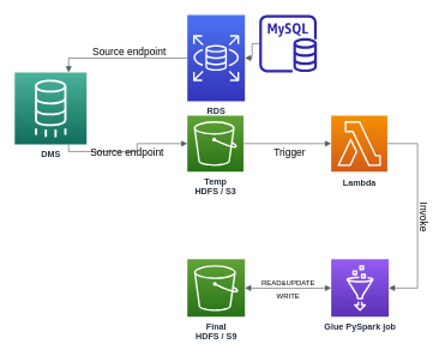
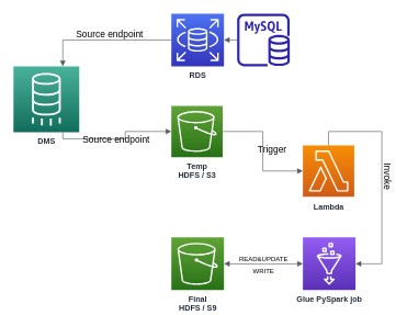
  <mxCell id="0" />
  <mxCell id="1" parent="0" />
- <mxCell id="2" value="&lt;b&gt;Lambda&lt;/b&gt;" style="outlineConnect=0;fontColor=#232F3E;gradientColor=#F78E04;gradientDirection=north;fillColor=#D05C17;strokeColor=#ffffff;dashed=0;verticalLabelPosition=bottom;verticalAlign=top;align=center;html=1;fontSize=12;fontStyle=0;aspect=fixed;shape=mxgraph.aws4.resourceIcon;resIcon=mxgraph.aws4.lambda;labelBackgroundColor=#ffffff;spacingTop=3;" parent="1" vertex="1"><mxGeometry x="460" y="160" width="78" height="78" as="geometry" /></mxCell>
+ <mxCell id="2" value="&lt;b&gt;Lambda&lt;/b&gt;" style="outlineConnect=0;fontColor=#232F3E;gradientColor=#F78E04;gradientDirection=north;fillColor=#D05C17;strokeColor=#ffffff;dashed=0;verticalLabelPosition=bottom;verticalAlign=top;align=center;html=1;fontSize=12;fontStyle=0;aspect=fixed;shape=mxgraph.aws4.resourceIcon;resIcon=mxgraph.aws4.lambda;labelBackgroundColor=#ffffff;spacingTop=3;" parent="1" vertex="1"><mxGeometry x="460" y="220" width="78" height="78" as="geometry" /></mxCell>
  <mxCell id="3" value="&lt;b style=&quot;background-color: rgba(255, 255, 255, 0);&quot;&gt;Temp&lt;br&gt;HDFS / S3&lt;/b&gt;" style="outlineConnect=0;fontColor=#232F3E;gradientColor=#60A337;gradientDirection=north;fillColor=#277116;strokeColor=#ffffff;dashed=0;verticalLabelPosition=bottom;verticalAlign=top;align=center;html=1;fontSize=12;fontStyle=0;aspect=fixed;shape=mxgraph.aws4.resourceIcon;resIcon=mxgraph.aws4.s3;labelBackgroundColor=#ffffff;" parent="1" vertex="1"><mxGeometry x="260" y="160" width="78" height="78" as="geometry" /></mxCell>
  <mxCell id="4" value="&lt;b&gt;Glue PySpark job&lt;/b&gt;" style="outlineConnect=0;fontColor=#232F3E;gradientColor=#945DF2;gradientDirection=north;fillColor=#5A30B5;strokeColor=#ffffff;dashed=0;verticalLabelPosition=bottom;verticalAlign=top;align=center;html=1;fontSize=12;fontStyle=0;aspect=fixed;shape=mxgraph.aws4.resourceIcon;resIcon=mxgraph.aws4.glue;labelBackgroundColor=#ffffff;" parent="1" vertex="1"><mxGeometry x="460" y="360" width="80" height="80" as="geometry" /></mxCell>
- <mxCell id="5" value="&lt;b&gt;RDS&lt;/b&gt;" style="sketch=0;points=[[0,0,0],[0.25,0,0],[0.5,0,0],[0.75,0,0],[1,0,0],[0,1,0],[0.25,1,0],[0.5,1,0],[0.75,1,0],[1,1,0],[0,0.25,0],[0,0.5,0],[0,0.75,0],[1,0.25,0],[1,0.5,0],[1,0.75,0]];outlineConnect=0;fontColor=#232F3E;gradientColor=#4D72F3;gradientDirection=north;fillColor=#3334B9;strokeColor=#ffffff;dashed=0;verticalLabelPosition=bottom;verticalAlign=top;align=center;html=1;fontSize=12;fontStyle=0;aspect=fixed;shape=mxgraph.aws4.resourceIcon;resIcon=mxgraph.aws4.rds;" vertex="1" parent="1"><mxGeometry x="260" y="20" width="80" height="120" as="geometry" /></mxCell>
+ <mxCell id="5" value="&lt;b&gt;RDS&lt;/b&gt;" style="sketch=0;points=[[0,0,0],[0.25,0,0],[0.5,0,0],[0.75,0,0],[1,0,0],[0,1,0],[0.25,1,0],[0.5,1,0],[0.75,1,0],[1,1,0],[0,0.25,0],[0,0.5,0],[0,0.75,0],[1,0.25,0],[1,0.5,0],[1,0.75,0]];outlineConnect=0;fontColor=#232F3E;gradientColor=#4D72F3;gradientDirection=north;fillColor=#3334B9;strokeColor=#ffffff;dashed=0;verticalLabelPosition=bottom;verticalAlign=top;align=center;html=1;fontSize=12;fontStyle=0;aspect=fixed;shape=mxgraph.aws4.resourceIcon;resIcon=mxgraph.aws4.rds;" vertex="1" parent="1"><mxGeometry x="260" y="20" width="80" height="80" as="geometry" /></mxCell>
  <mxCell id="6" value="&lt;b&gt;Final&lt;br&gt;HDFS / S9&lt;/b&gt;" style="outlineConnect=0;fontColor=#232F3E;gradientColor=#60A337;gradientDirection=north;fillColor=#277116;strokeColor=#ffffff;dashed=0;verticalLabelPosition=bottom;verticalAlign=top;align=center;html=1;fontSize=12;fontStyle=0;aspect=fixed;shape=mxgraph.aws4.resourceIcon;resIcon=mxgraph.aws4.s3;labelBackgroundColor=#ffffff;" vertex="1" parent="1"><mxGeometry x="260" y="360" width="80" height="80" as="geometry" /></mxCell>
  <mxCell id="7" value="" style="sketch=0;outlineConnect=0;fontColor=#232F3E;gradientColor=none;fillColor=#2E27AD;strokeColor=none;dashed=0;verticalLabelPosition=bottom;verticalAlign=top;align=center;html=1;fontSize=12;fontStyle=0;aspect=fixed;pointerEvents=1;shape=mxgraph.aws4.rds_mysql_instance;" vertex="1" parent="1"><mxGeometry x="360" y="20" width="80" height="80" as="geometry" /></mxCell>
  <mxCell id="8" value="&lt;b&gt;DMS&lt;/b&gt;" style="sketch=0;points=[[0,0,0],[0.25,0,0],[0.5,0,0],[0.75,0,0],[1,0,0],[0,1,0],[0.25,1,0],[0.5,1,0],[0.75,1,0],[1,1,0],[0,0.25,0],[0,0.5,0],[0,0.75,0],[1,0.25,0],[1,0.5,0],[1,0.75,0]];outlineConnect=0;fontColor=#232F3E;gradientColor=#4AB29A;gradientDirection=north;fillColor=#116D5B;strokeColor=#ffffff;dashed=0;verticalLabelPosition=bottom;verticalAlign=top;align=center;html=1;fontSize=12;fontStyle=0;aspect=fixed;shape=mxgraph.aws4.resourceIcon;resIcon=mxgraph.aws4.database_migration_service;" vertex="1" parent="1"><mxGeometry x="20" y="100" width="100" height="100" as="geometry" /></mxCell>
  <mxCell id="9" value="" style="edgeStyle=orthogonalEdgeStyle;html=1;endArrow=none;elbow=vertical;startArrow=block;startFill=1;strokeColor=#545B64;rounded=0;exitX=1;exitY=0.5;exitDx=0;exitDy=0;exitPerimeter=0;" edge="1" parent="1" source="5" target="7"><mxGeometry width="100" relative="1" as="geometry"><mxPoint x="305" y="140" as="sourcePoint" /><mxPoint x="350" y="110" as="targetPoint" /></mxGeometry></mxCell>
  <mxCell id="10" value="" style="edgeStyle=orthogonalEdgeStyle;html=1;endArrow=none;elbow=vertical;startArrow=block;startFill=1;strokeColor=#545B64;rounded=0;entryX=0;entryY=0.5;entryDx=0;entryDy=0;entryPerimeter=0;exitX=0.75;exitY=0;exitDx=0;exitDy=0;exitPerimeter=0;" edge="1" parent="1" source="8" target="5"><mxGeometry width="100" relative="1" as="geometry"><mxPoint x="251" y="199" as="sourcePoint" /><mxPoint x="110" y="175" as="targetPoint" /></mxGeometry></mxCell>
  <mxCell id="11" value="&lt;font style=&quot;font-size: 14px;&quot;&gt;Source endpoint&lt;/font&gt;" style="edgeLabel;html=1;align=center;verticalAlign=middle;resizable=0;points=[];labelBackgroundColor=none;" vertex="1" connectable="0" parent="10"><mxGeometry x="-0.349" y="-2" relative="1" as="geometry"><mxPoint x="43" y="-12" as="offset" /></mxGeometry></mxCell>
  <mxCell id="12" value="" style="edgeStyle=orthogonalEdgeStyle;html=1;endArrow=none;elbow=vertical;startArrow=block;startFill=1;strokeColor=#545B64;rounded=0;entryX=0.75;entryY=1;entryDx=0;entryDy=0;entryPerimeter=0;" edge="1" parent="1" source="3" target="8"><mxGeometry width="100" relative="1" as="geometry"><mxPoint x="230" y="220" as="sourcePoint" /><mxPoint x="275" y="60" as="targetPoint" /></mxGeometry></mxCell>
  <mxCell id="13" value="&lt;font style=&quot;font-size: 14px;&quot;&gt;Source endpoint&lt;/font&gt;" style="edgeLabel;html=1;align=center;verticalAlign=middle;resizable=0;points=[];labelBackgroundColor=none;" vertex="1" connectable="0" parent="12"><mxGeometry x="-0.349" y="-2" relative="1" as="geometry"><mxPoint x="-24" y="13" as="offset" /></mxGeometry></mxCell>
  <mxCell id="14" value="" style="edgeStyle=orthogonalEdgeStyle;html=1;endArrow=none;elbow=vertical;startArrow=block;startFill=1;strokeColor=#545B64;rounded=0;fontSize=14;" edge="1" parent="1" source="2" target="3"><mxGeometry width="100" relative="1" as="geometry"><mxPoint x="70" y="190" as="sourcePoint" /><mxPoint x="380" y="230" as="targetPoint" /></mxGeometry></mxCell>
  <mxCell id="15" value="Trigger" style="edgeLabel;html=1;align=center;verticalAlign=middle;resizable=0;points=[];fontSize=14;labelBackgroundColor=none;" vertex="1" connectable="0" parent="14"><mxGeometry x="0.171" y="-1" relative="1" as="geometry"><mxPoint x="12" y="12" as="offset" /></mxGeometry></mxCell>
  <mxCell id="16" value="" style="edgeStyle=orthogonalEdgeStyle;html=1;endArrow=none;elbow=vertical;startArrow=block;startFill=1;strokeColor=#545B64;rounded=0;fontSize=14;" edge="1" parent="1" target="2"><mxGeometry width="100" relative="1" as="geometry"><mxPoint x="540" y="400" as="sourcePoint" /><mxPoint x="550" y="190" as="targetPoint" /><Array as="points"><mxPoint x="580" y="400" /><mxPoint x="580" y="199" /></Array></mxGeometry></mxCell>
  <mxCell id="17" value="&lt;font style=&quot;font-size: 14px;&quot;&gt;Invoke&lt;/font&gt;" style="edgeLabel;html=1;align=center;verticalAlign=middle;resizable=0;points=[];fontSize=10;rotation=90;labelBackgroundColor=none;" vertex="1" connectable="0" parent="16"><mxGeometry x="0.135" y="-1" relative="1" as="geometry"><mxPoint x="9" y="21" as="offset" /></mxGeometry></mxCell>
  <mxCell id="18" value="" style="edgeStyle=orthogonalEdgeStyle;html=1;endArrow=block;elbow=vertical;startArrow=block;startFill=1;endFill=1;strokeColor=#545B64;rounded=0;fontSize=14;" edge="1" parent="1" target="4"><mxGeometry width="100" relative="1" as="geometry"><mxPoint x="340" y="400" as="sourcePoint" /><mxPoint x="430" y="400" as="targetPoint" /></mxGeometry></mxCell>
  <mxCell id="19" value="&lt;font style=&quot;font-size: 10px;&quot;&gt;READ&amp;amp;UPDATE&lt;/font&gt;" style="edgeLabel;html=1;align=center;verticalAlign=middle;resizable=0;points=[];fontSize=14;labelBackgroundColor=none;" vertex="1" connectable="0" parent="18"><mxGeometry x="-0.241" relative="1" as="geometry"><mxPoint x="14" y="-10" as="offset" /></mxGeometry></mxCell>
  <mxCell id="20" value="WRITE" style="edgeLabel;html=1;align=center;verticalAlign=middle;resizable=0;points=[];fontSize=10;labelBackgroundColor=none;" vertex="1" connectable="0" parent="18"><mxGeometry x="-0.245" relative="1" as="geometry"><mxPoint x="15" y="10" as="offset" /></mxGeometry></mxCell>
